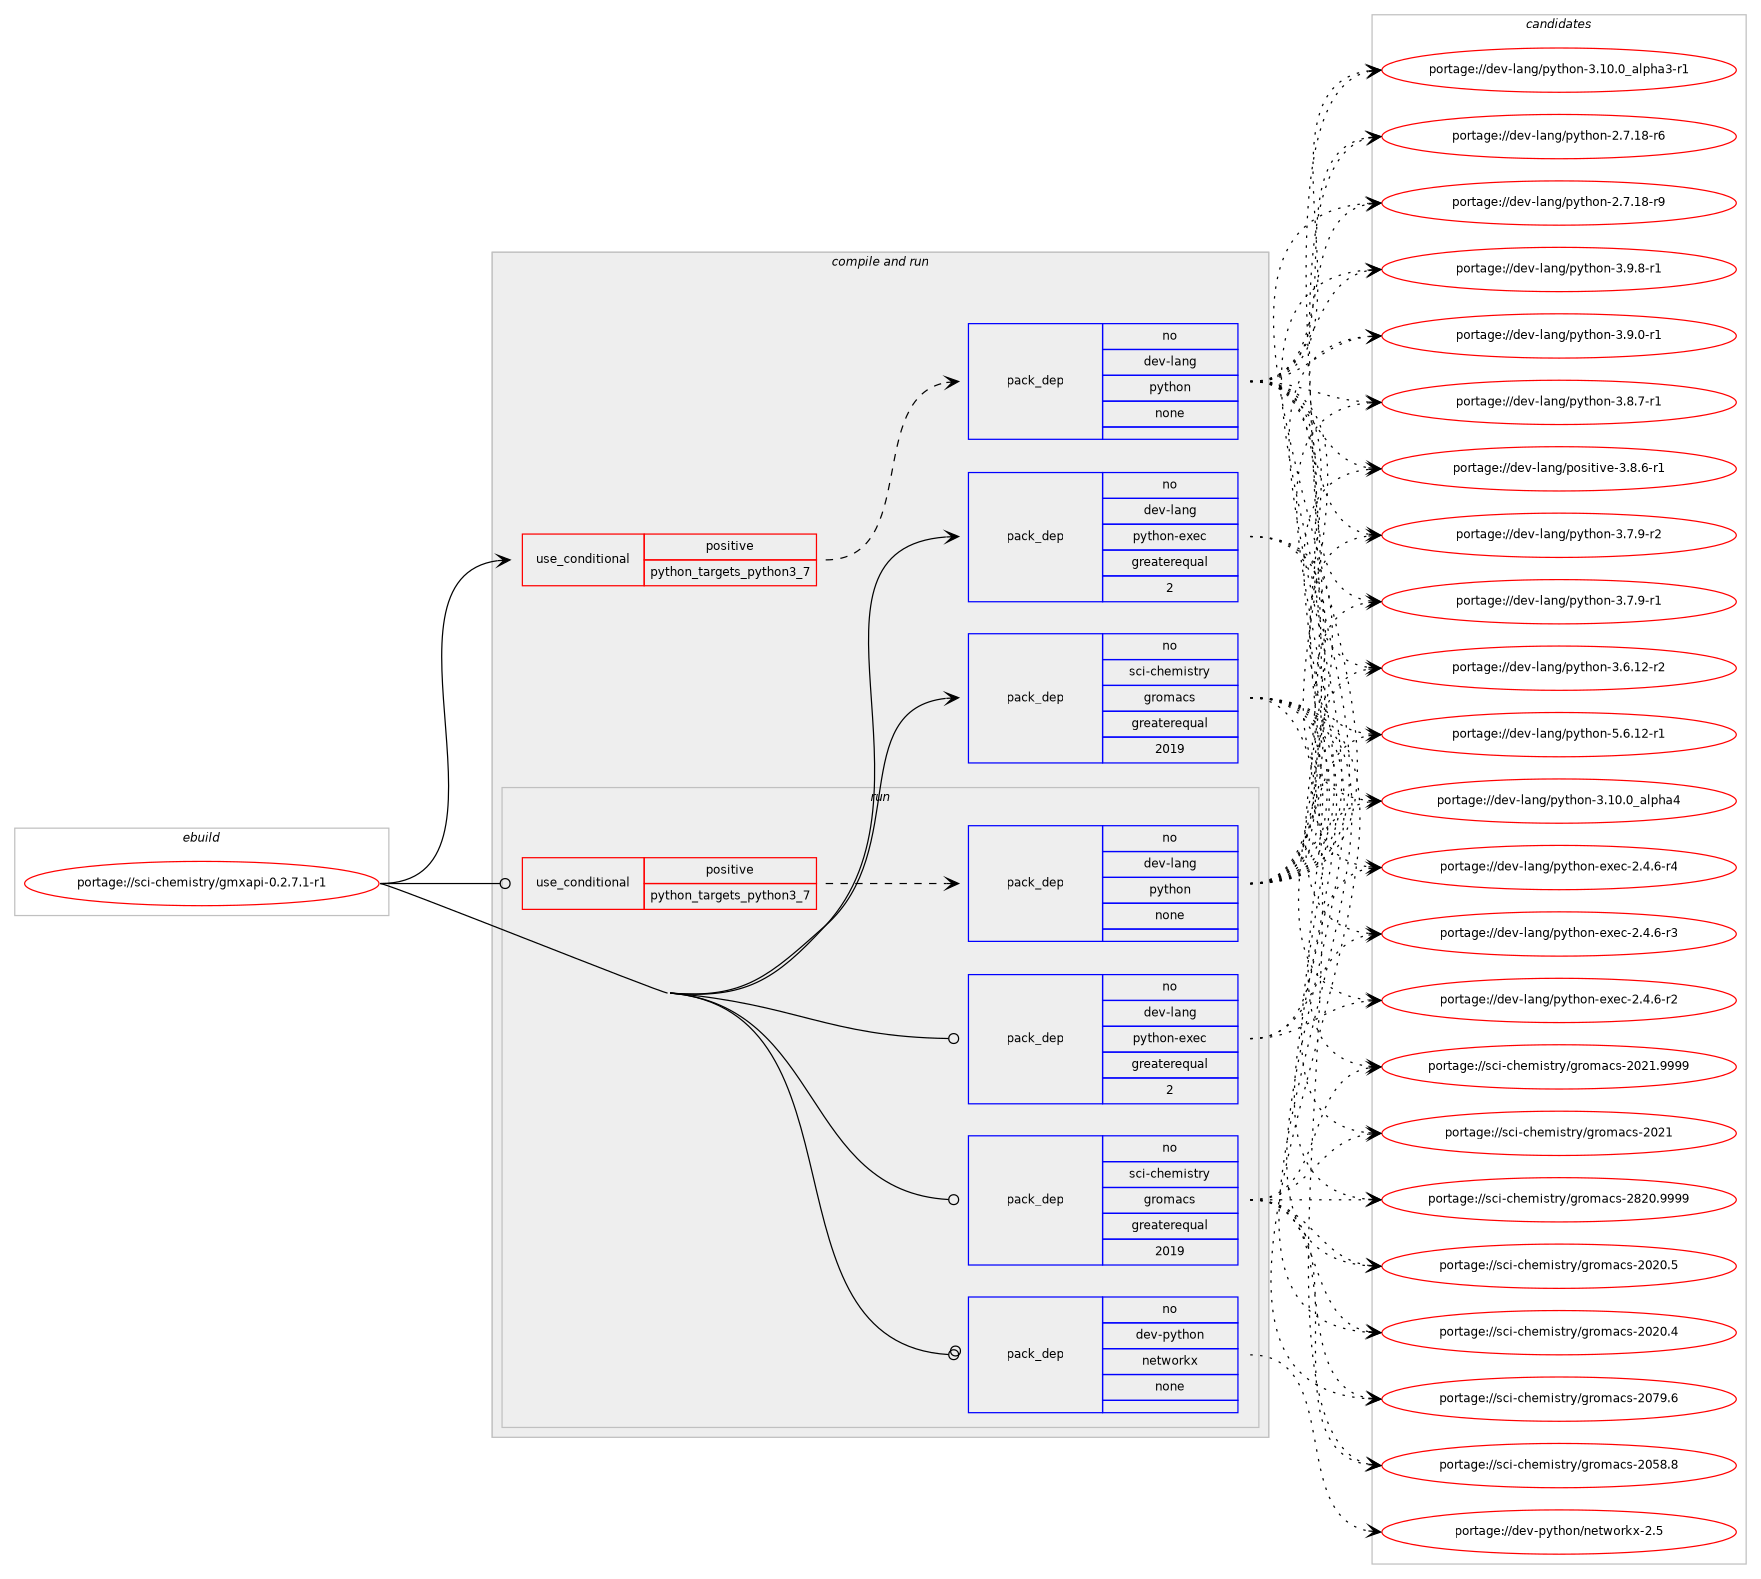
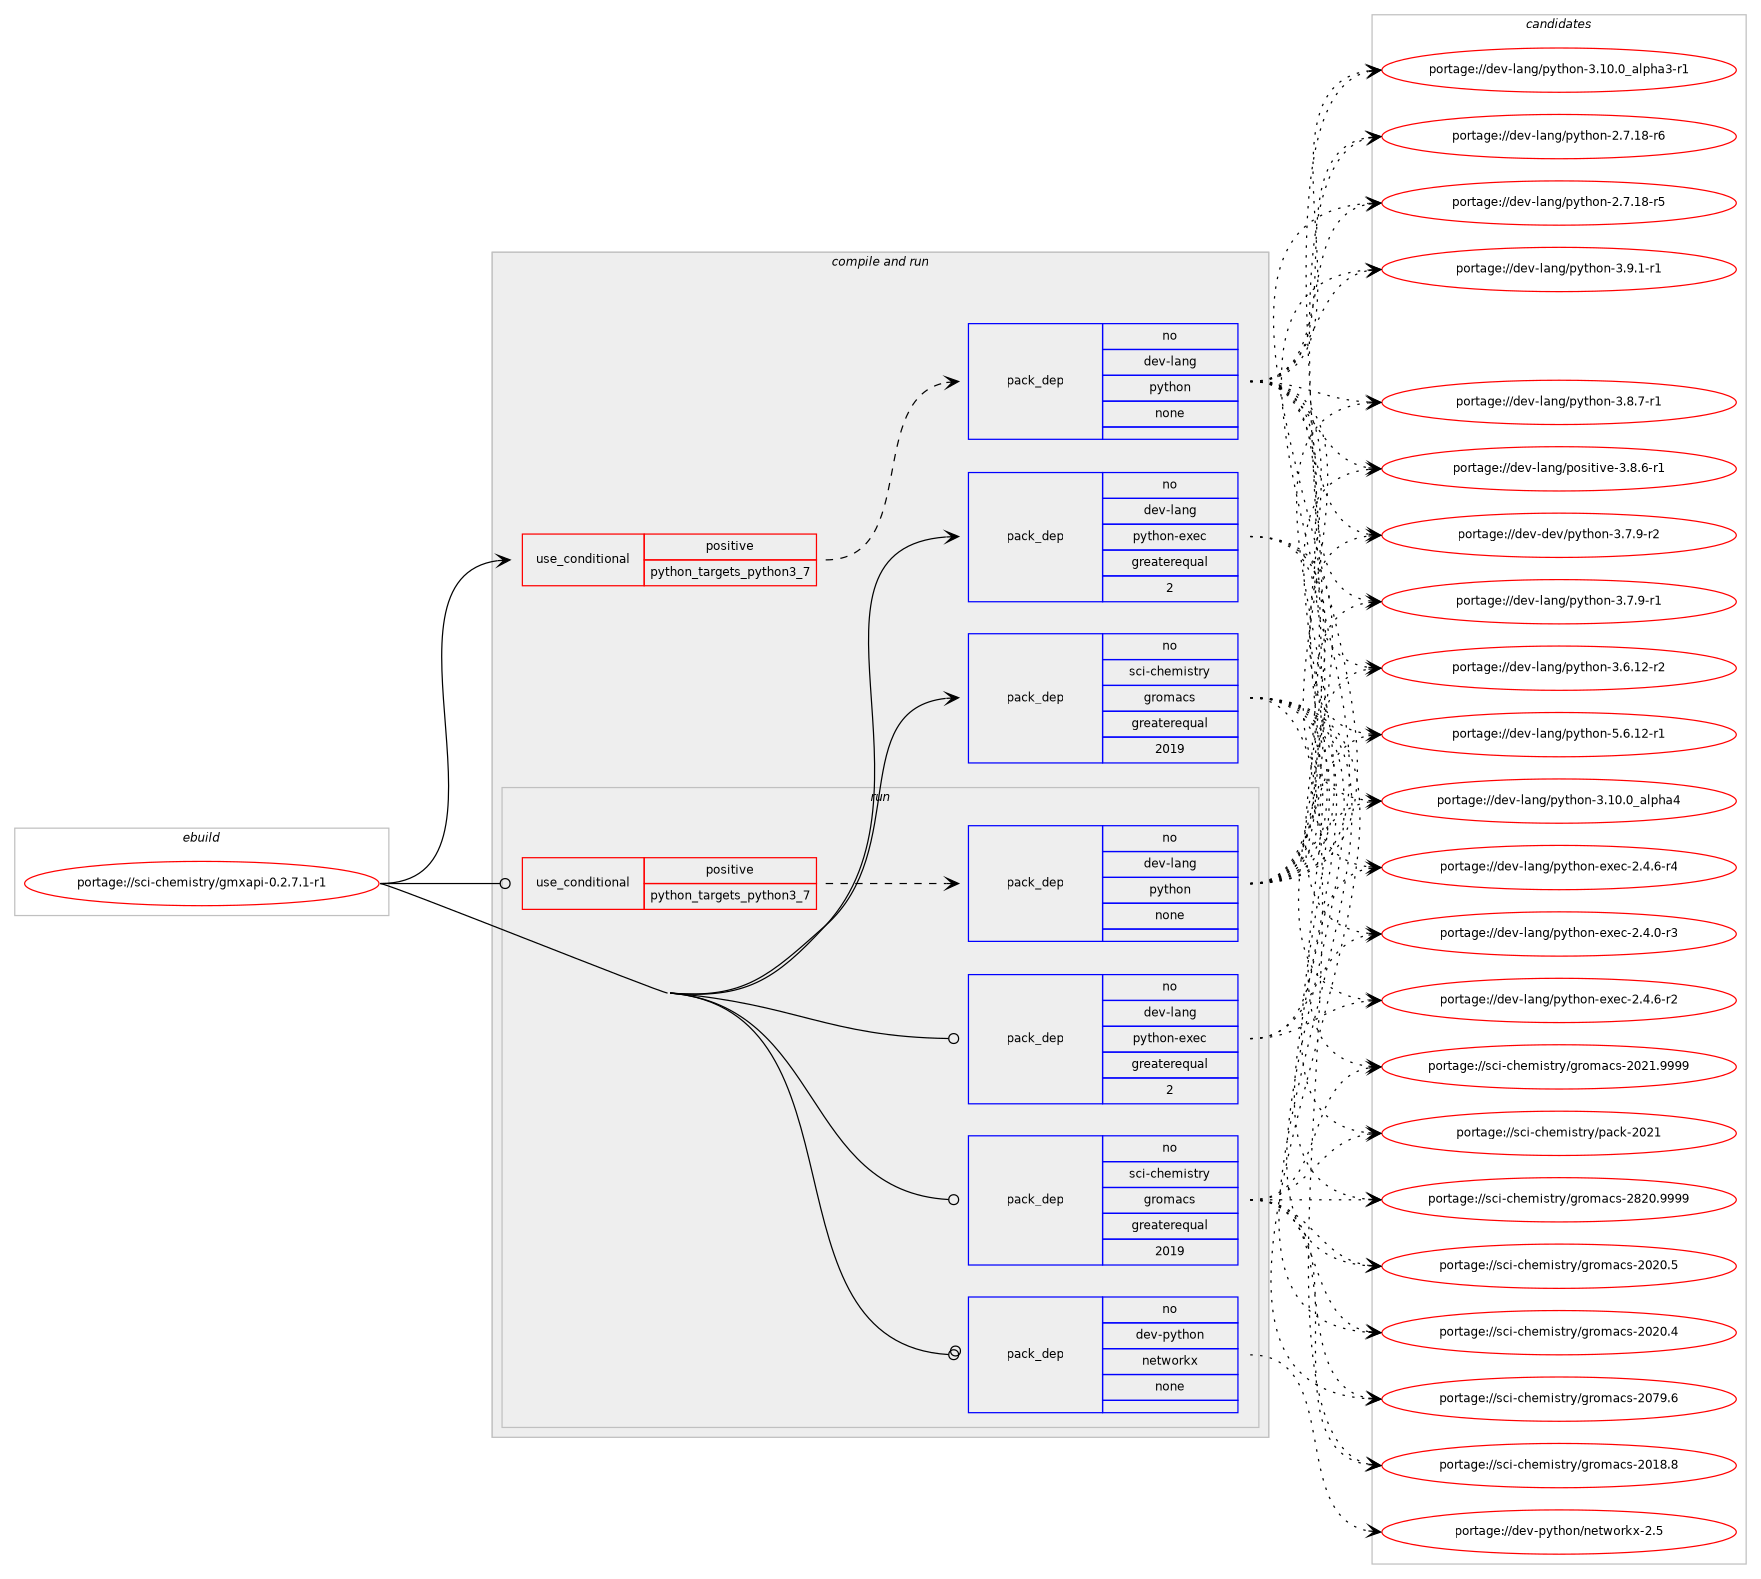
  digraph {
    compound=true
    concentrate=true
    fontname=Helvetica
    fontsize=10
    newrank=true
    rankdir=LR
    ranksep=1.5
    node [color=red fontname=Helvetica fontsize=10]
    edge [arrowhead=vee headport=w style=dotted tailport=e weight=100]
    n1 [label="portage://sci-chemistry/gmxapi-0.2.7.1-r1" width=4]
    n2 [color=blue label=<<TABLE BORDER="0" CELLBORDER="1" CELLSPACING="0" CELLPADDING="4" WIDTH="220"><TR><TD ROWSPAN="6" CELLPADDING="30">pack_dep</TD></TR><TR><TD WIDTH="110">no</TD></TR><TR><TD>dev-lang</TD></TR><TR><TD>python</TD></TR><TR><TD>none</TD></TR><TR><TD></TD></TR></TABLE>> shape=none]
    n3 [label=<<TABLE BORDER="0" CELLBORDER="1" CELLSPACING="0" CELLPADDING="4"><TR><TD ROWSPAN="3" CELLPADDING="10">use_conditional</TD></TR><TR><TD>positive</TD></TR><TR><TD>python_targets_python3_7</TD></TR></TABLE>> shape=none]
    n4 [color=blue label=<<TABLE BORDER="0" CELLBORDER="1" CELLSPACING="0" CELLPADDING="4" WIDTH="220"><TR><TD ROWSPAN="6" CELLPADDING="30">pack_dep</TD></TR><TR><TD WIDTH="110">no</TD></TR><TR><TD>dev-lang</TD></TR><TR><TD>python-exec</TD></TR><TR><TD>greaterequal</TD></TR><TR><TD>2</TD></TR></TABLE>> shape=none]
    n5 [color=blue label=<<TABLE BORDER="0" CELLBORDER="1" CELLSPACING="0" CELLPADDING="4" WIDTH="220"><TR><TD ROWSPAN="6" CELLPADDING="30">pack_dep</TD></TR><TR><TD WIDTH="110">no</TD></TR><TR><TD>sci-chemistry</TD></TR><TR><TD>gromacs</TD></TR><TR><TD>greaterequal</TD></TR><TR><TD>2019</TD></TR></TABLE>> shape=none]
    n6 [color=blue label=<<TABLE BORDER="0" CELLBORDER="1" CELLSPACING="0" CELLPADDING="4" WIDTH="220"><TR><TD ROWSPAN="6" CELLPADDING="30">pack_dep</TD></TR><TR><TD WIDTH="110">no</TD></TR><TR><TD>dev-lang</TD></TR><TR><TD>python</TD></TR><TR><TD>none</TD></TR><TR><TD></TD></TR></TABLE>> shape=none]
    n7 [label=<<TABLE BORDER="0" CELLBORDER="1" CELLSPACING="0" CELLPADDING="4"><TR><TD ROWSPAN="3" CELLPADDING="10">use_conditional</TD></TR><TR><TD>positive</TD></TR><TR><TD>python_targets_python3_7</TD></TR></TABLE>> shape=none]
    n8 [color=blue label=<<TABLE BORDER="0" CELLBORDER="1" CELLSPACING="0" CELLPADDING="4" WIDTH="220"><TR><TD ROWSPAN="6" CELLPADDING="30">pack_dep</TD></TR><TR><TD WIDTH="110">no</TD></TR><TR><TD>dev-lang</TD></TR><TR><TD>python-exec</TD></TR><TR><TD>greaterequal</TD></TR><TR><TD>2</TD></TR></TABLE>> shape=none]
    n9 [color=blue label=<<TABLE BORDER="0" CELLBORDER="1" CELLSPACING="0" CELLPADDING="4" WIDTH="220"><TR><TD ROWSPAN="6" CELLPADDING="30">pack_dep</TD></TR><TR><TD WIDTH="110">no</TD></TR><TR><TD>dev-python</TD></TR><TR><TD>networkx</TD></TR><TR><TD>none</TD></TR><TR><TD></TD></TR></TABLE>> shape=none]
    n10 [color=blue label=<<TABLE BORDER="0" CELLBORDER="1" CELLSPACING="0" CELLPADDING="4" WIDTH="220"><TR><TD ROWSPAN="6" CELLPADDING="30">pack_dep</TD></TR><TR><TD WIDTH="110">no</TD></TR><TR><TD>sci-chemistry</TD></TR><TR><TD>gromacs</TD></TR><TR><TD>greaterequal</TD></TR><TR><TD>2019</TD></TR></TABLE>> shape=none]
-   n11 [label="portage://dev-lang/python-3.9.8-r1" width=4]
-   n12 [label="portage://dev-lang/python-3.9.0-r1" width=4]
+   n11 [label="portage://dev-lang/python-3.9.1-r1" width=4]
    n13 [label="portage://dev-lang/python-3.8.7-r1" width=4]
    n14 [label="portage://dev-lang/positive-3.8.6-r1" width=4]
-   n15 [label="portage://dev-lang/python-3.7.9-r2" width=4]
+   n15 [label="portage://dev-dev/python-3.7.9-r2" width=4]
    n16 [label="portage://dev-lang/python-3.7.9-r1" width=4]
    n17 [label="portage://dev-lang/python-3.6.12-r2" width=4]
    n18 [label="portage://dev-lang/python-5.6.12-r1" width=4]
    n19 [label="portage://dev-lang/python-3.10.0_alpha4" width=4]
    n20 [label="portage://dev-lang/python-3.10.0_alpha3-r1" width=4]
    n21 [label="portage://dev-lang/python-2.7.18-r6" width=4]
-   n22 [label="portage://dev-lang/python-2.7.18-r9" width=4]
+   n22 [label="portage://dev-lang/python-2.7.18-r5" width=4]
    n23 [label="portage://dev-lang/python-exec-2.4.6-r4" width=4]
-   n24 [label="portage://dev-lang/python-exec-2.4.6-r3" width=4]
+   n24 [label="portage://dev-lang/python-exec-2.4.0-r3" width=4]
    n25 [label="portage://dev-lang/python-exec-2.4.6-r2" width=4]
    n26 [label="portage://sci-chemistry/gromacs-2021.9999" width=4]
-   n27 [label="portage://sci-chemistry/gromacs-2021" width=4]
+   n27 [label="portage://sci-chemistry/pack-2021" width=4]
    n28 [label="portage://sci-chemistry/gromacs-2820.9999" width=4]
    n29 [label="portage://sci-chemistry/gromacs-2020.5" width=4]
    n30 [label="portage://sci-chemistry/gromacs-2020.4" width=4]
    n31 [label="portage://sci-chemistry/gromacs-2079.6" width=4]
-   n32 [label="portage://sci-chemistry/gromacs-2058.8" width=4]
+   n32 [label="portage://sci-chemistry/gromacs-2018.8" width=4]
    n33 [label="portage://dev-python/networkx-2.5" width=4]
    subgraph cluster_1 {
      color=gray
      label=<<i>ebuild</i>>
      rank=same
      n1
    }
    subgraph cluster_2 {
      color=gray
      label=<<i>dependencies</i>>
      subgraph cluster_3 {
        color=gray
        fillcolor="#eeeeee"
        label=<<i>compile</i>>
        style=filled
        subgraph sub_4 {
          color=gray
          fillcolor="#eeeeee"
          label=<<i>compile</i>>
          style=filled
          n3
          subgraph sub_5 {
            color=gray
            fillcolor="#eeeeee"
            label=<<i>compile</i>>
            style=filled
            n2
          }
        }
        subgraph sub_6 {
          color=gray
          fillcolor="#eeeeee"
          label=<<i>compile</i>>
          style=filled
          n4
        }
        subgraph sub_7 {
          color=gray
          fillcolor="#eeeeee"
          label=<<i>compile</i>>
          style=filled
          n5
        }
      }
      subgraph cluster_8 {
        color=gray
        fillcolor="#eeeeee"
        label=<<i>compile and run</i>>
        style=filled
      }
      subgraph cluster_9 {
        color=gray
        fillcolor="#eeeeee"
        label=<<i>run</i>>
        style=filled
        subgraph sub_10 {
          color=gray
          fillcolor="#eeeeee"
          label=<<i>run</i>>
          style=filled
          n7
          subgraph sub_11 {
            color=gray
            fillcolor="#eeeeee"
            label=<<i>run</i>>
            style=filled
            n6
          }
        }
        subgraph sub_12 {
          color=gray
          fillcolor="#eeeeee"
          label=<<i>run</i>>
          style=filled
          n8
        }
        subgraph sub_13 {
          color=gray
          fillcolor="#eeeeee"
          label=<<i>run</i>>
          style=filled
          n9
        }
        subgraph sub_14 {
          color=gray
          fillcolor="#eeeeee"
          label=<<i>run</i>>
          style=filled
          n10
        }
      }
    }
    subgraph cluster_15 {
      color=gray
      label=<<i>candidates</i>>
      rank=same
      subgraph sub_16 {
        color=black
        label=<<i>candidates</i>>
        nodesep=1
        rank=same
        n11
-       n12
        n13
        n14
        n15
        n16
        n17
        n18
        n19
        n20
        n21
        n22
      }
      subgraph sub_17 {
        color=black
        label=<<i>candidates</i>>
        nodesep=1
        rank=same
        n23
        n24
        n25
      }
      subgraph sub_18 {
        color=black
        label=<<i>candidates</i>>
        nodesep=1
        rank=same
        n26
        n27
        n28
        n29
        n30
        n31
        n32
      }
      subgraph sub_19 {
        color=black
        label=<<i>candidates</i>>
        nodesep=1
        rank=same
        n11
-       n12
        n13
        n14
        n15
        n16
        n17
        n18
        n19
        n20
        n21
        n22
      }
      subgraph sub_20 {
        color=black
        label=<<i>candidates</i>>
        nodesep=1
        rank=same
        n23
        n24
        n25
      }
      subgraph sub_21 {
        color=black
        label=<<i>candidates</i>>
        nodesep=1
        rank=same
        n33
      }
      subgraph sub_22 {
        color=black
        label=<<i>candidates</i>>
        nodesep=1
        rank=same
        n26
        n27
        n28
        n29
        n30
        n31
        n32
      }
    }
    n1 -> n3 [style=solid weight=20]
    n1 -> n4 [style=solid weight=20]
    n1 -> n5 [style=solid weight=20]
    n1 -> n7 [arrowhead=odot style=solid weight=20]
    n1 -> n8 [arrowhead=odot style=solid weight=20]
    n1 -> n9 [arrowhead=odot style=solid weight=20]
    n1 -> n10 [arrowhead=odot style=solid weight=20]
    n2 -> n11
-   n2 -> n12
    n2 -> n13
    n2 -> n14
    n2 -> n15
    n2 -> n16
    n2 -> n17
    n2 -> n18
    n2 -> n19
    n2 -> n20
    n2 -> n21
    n2 -> n22
    n3 -> n2 [style=dashed weight=20]
    n4 -> n23
    n4 -> n24
    n4 -> n25
    n5 -> n26
    n5 -> n27
    n5 -> n28
    n5 -> n29
    n5 -> n30
    n5 -> n31
    n5 -> n32
    n6 -> n11
-   n6 -> n12
    n6 -> n13
    n6 -> n14
    n6 -> n15
    n6 -> n16
    n6 -> n17
    n6 -> n18
    n6 -> n19
    n6 -> n20
    n6 -> n21
    n6 -> n22
    n7 -> n6 [style=dashed weight=20]
    n8 -> n23
    n8 -> n24
    n8 -> n25
    n9 -> n33
    n10 -> n26
    n10 -> n27
    n10 -> n28
    n10 -> n29
    n10 -> n30
    n10 -> n31
    n10 -> n32
  }
